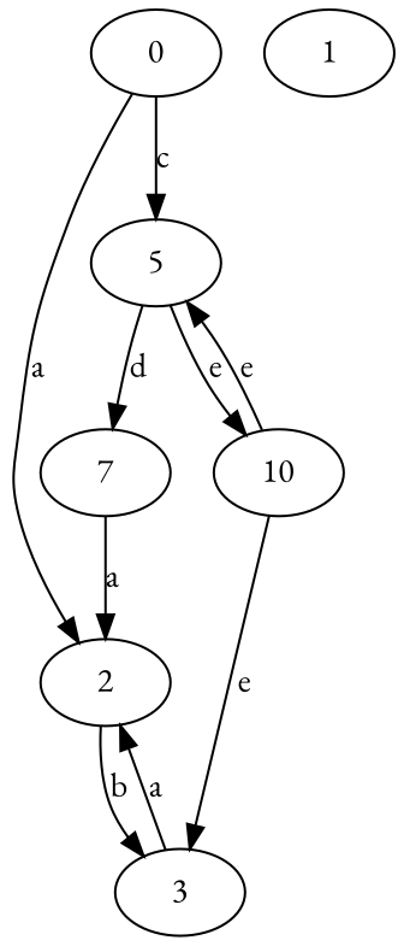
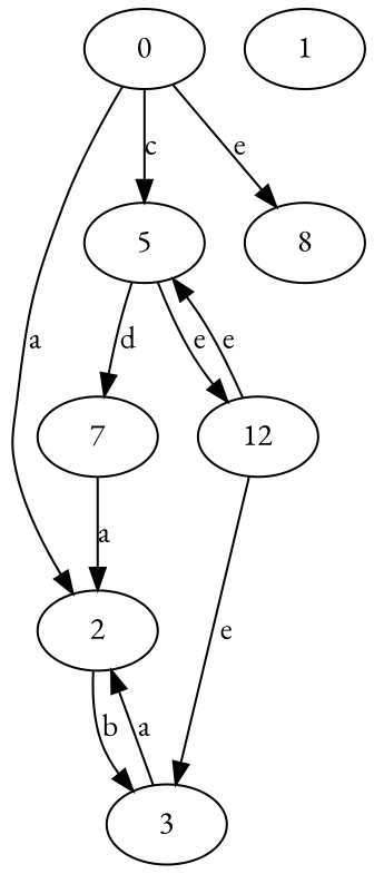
  strict digraph {
    fontname="EB Garamond"
    node [fontname="EB Garamond"]
    edge [fontname="EB Garamond"]
    0
    2
    5
+   8
    3
    7
-   10
+   10 [label=12]
    1
    0 -> 2 [label=a]
    0 -> 5 [label=c]
+   0 -> 8 [label=e]
    2 -> 3 [label=b]
    5 -> 7 [label=d]
    5 -> 10 [label=e]
    3 -> 2 [label=a]
    7 -> 2 [label=a]
    10 -> 5 [label=e]
    10 -> 3 [label=e]
  }
